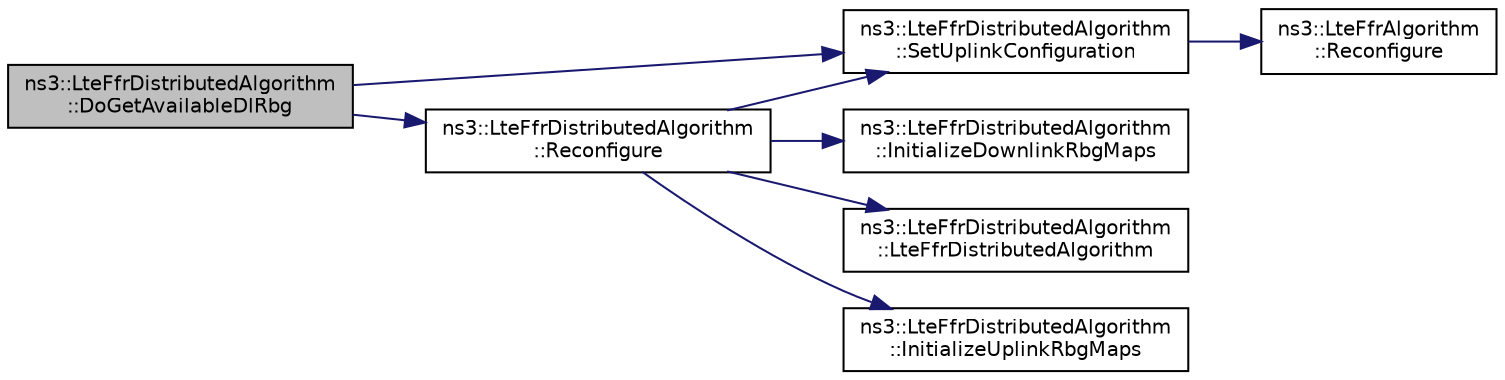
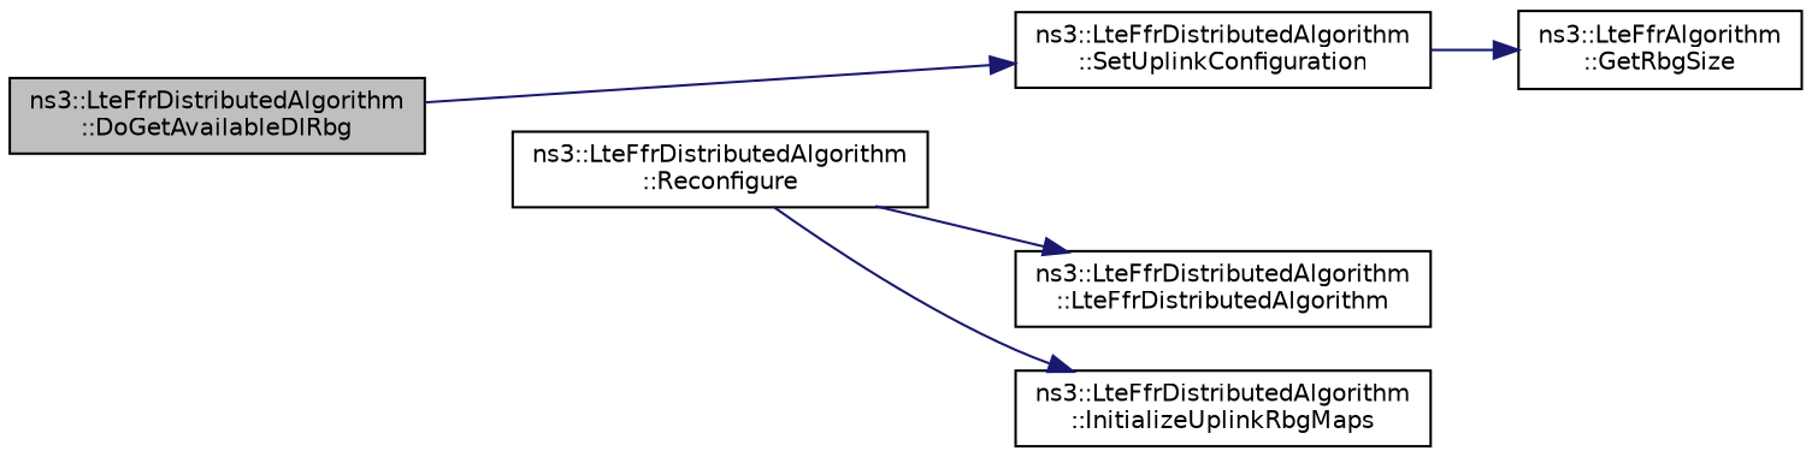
  digraph {
    rankdir=LR
    node [color=black fillcolor=white fontname=Helvetica fontsize=10 shape=record style=filled]
    edge [color=midnightblue fontname=Helvetica fontsize=10 labelfontname=Helvetica labelfontsize=10 style=solid]
    n1 [fillcolor=grey75 fontcolor=black height=0.2 label="ns3::LteFfrDistributedAlgorithm\l::DoGetAvailableDlRbg" width=0.4]
    n2 [height=0.2 label="ns3::LteFfrDistributedAlgorithm\l::Reconfigure" width=0.4]
    n3 [height=0.2 label="ns3::LteFfrDistributedAlgorithm\l::SetUplinkConfiguration" width=0.4]
-   n4 [height=0.2 label="ns3::LteFfrDistributedAlgorithm\l::InitializeDownlinkRbgMaps" width=0.4]
    n5 [height=0.2 label="ns3::LteFfrDistributedAlgorithm\l::LteFfrDistributedAlgorithm" width=0.4]
    n6 [height=0.2 label="ns3::LteFfrDistributedAlgorithm\l::InitializeUplinkRbgMaps" width=0.4]
-   n7 [height=0.2 label="ns3::LteFfrAlgorithm\l::Reconfigure" width=0.4]
-   n1 -> n2
+   n7 [height=0.2 label="ns3::LteFfrAlgorithm\l::GetRbgSize" width=0.4]
    n1 -> n3
-   n2 -> n3
-   n2 -> n4
    n2 -> n5
    n2 -> n6
    n3 -> n7
  }
